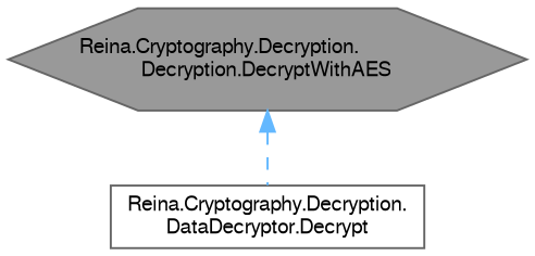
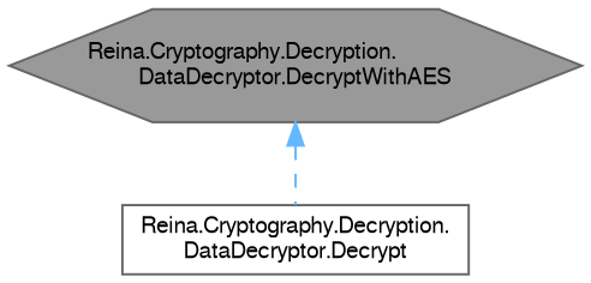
  digraph {
    rankdir=TB
    node [fontname=FreeSans fontsize=10 style=filled]
-   n1 [color=gray40 fillcolor=grey60 fontcolor=black height=0.2 label="Reina.Cryptography.Decryption.\lDecryption.DecryptWithAES" shape=hexagon width=0.4]
+   n1 [color=gray40 fillcolor=grey60 fontcolor=black height=0.2 label="Reina.Cryptography.Decryption.\lDataDecryptor.DecryptWithAES" shape=hexagon width=0.4]
    n2 [color=grey40 fillcolor=white height=0.2 label="Reina.Cryptography.Decryption.\lDataDecryptor.Decrypt" shape=box width=0.4]
    n1 -> n2 [color=steelblue1 dir=back fontname=FreeSans fontsize=10 labelfontname=FreeSans labelfontsize=10 style=dashed]
  }
